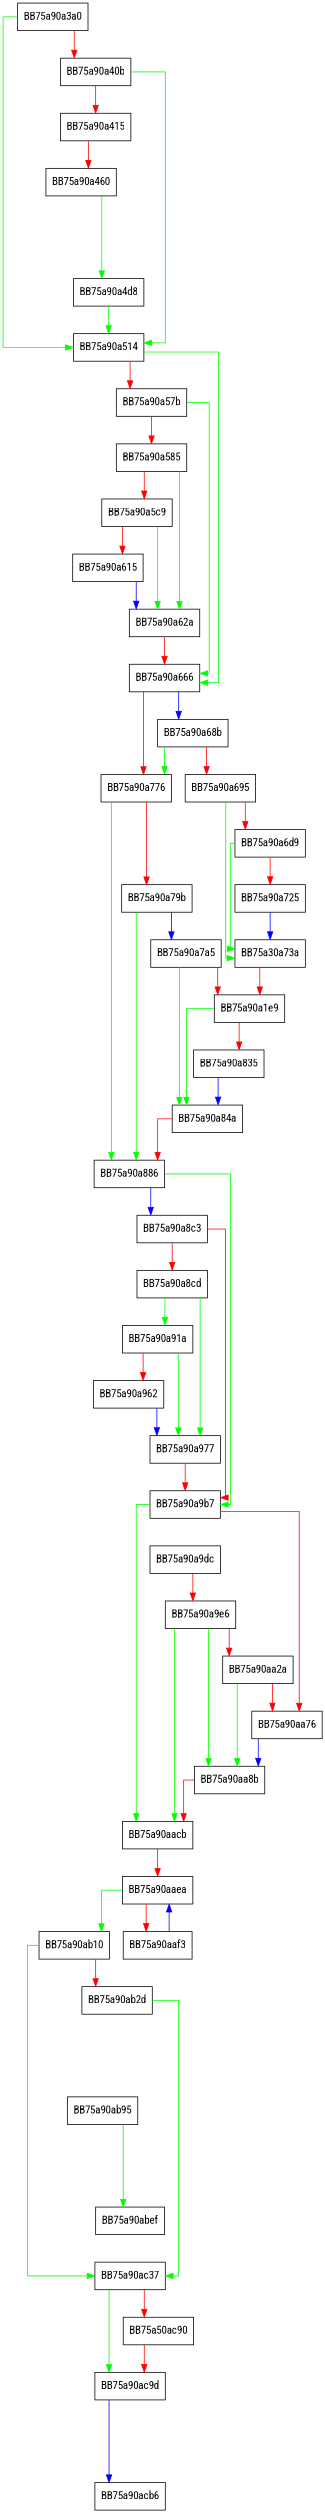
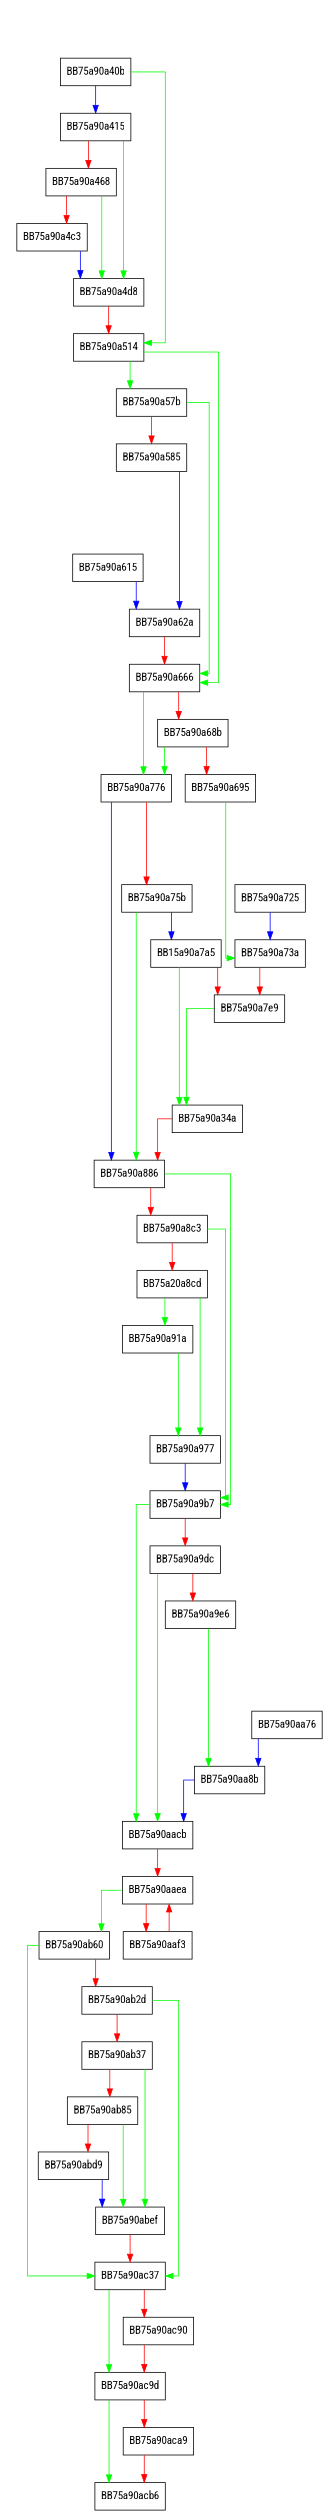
  digraph {
    fontname="Roboto Condensed"
    splines=ortho
    node [fontname="Roboto Condensed" shape=box]
    edge [color=red fontname="Roboto Condensed"]
-   BB75a90a3a0
    BB75a90a514
    BB75a90a40b
    BB75a90a666
    BB75a90a57b
    BB75a90a415
    BB75a90a776
    BB75a90a68b
    BB75a90a585
    BB75a90a4d8
-   BB75a90a468 [label=BB75a90a460]
+   BB75a90a468
+   BB75a90a4c3
    BB75a90a886
-   BB75a90a79b
+   BB75a90a79b [label=BB75a90a75b]
    BB75a90a695
    BB75a90a62a
-   BB75a90a5c9
    BB75a90a615
    BB75a90a9b7
    BB75a90a8c3
-   BB75a90a7a5
-   BB75a90a73a [label=BB75a30a73a]
-   BB75a90a6d9
-   BB75a90a7e9 [label=BB75a90a1e9]
+   BB75a90a7a5 [label=BB15a90a7a5]
+   BB75a90a73a
+   BB75a90a7e9
    BB75a90a725
    BB75a90aacb
    BB75a90a9dc
-   BB75a90a8cd
-   BB75a90a84a
-   BB75a90a835
+   BB75a90a8cd [label=BB75a20a8cd]
+   BB75a90a84a [label=BB75a90a34a]
    BB75a90aaea
    BB75a90a9e6
    BB75a90a977
    BB75a90a91a
-   BB75a90a962
-   BB75a90ab10
+   BB75a90ab10 [label=BB75a90ab60]
    BB75a90aaf3
    BB75a90aa8b
-   BB75a90aa2a
    BB75a90aa76
    BB75a90ac37
    BB75a90ab2d
    BB75a90ac9d
-   BB75a90ac90 [label=BB75a50ac90]
+   BB75a90ac90
+   BB75a90ab37
    BB75a90acb6
+   BB75a90aca9
    BB75a90abef
-   BB75a90ab85 [label=BB75a90ab95]
-   BB75a90a3a0 -> BB75a90a514 [color=green]
-   BB75a90a3a0 -> BB75a90a40b
+   BB75a90ab85
+   BB75a90abd9
    BB75a90a514 -> BB75a90a666 [color=green]
-   BB75a90a514 -> BB75a90a57b
+   BB75a90a514 -> BB75a90a57b [color=green]
    BB75a90a40b -> BB75a90a514 [color=green]
-   BB75a90a40b -> BB75a90a415
-   BB75a90a666 -> BB75a90a776
-   BB75a90a666 -> BB75a90a68b [color=blue]
+   BB75a90a40b -> BB75a90a415 [color=blue]
+   BB75a90a666 -> BB75a90a776 [color=green]
+   BB75a90a666 -> BB75a90a68b
    BB75a90a57b -> BB75a90a666 [color=green]
    BB75a90a57b -> BB75a90a585
+   BB75a90a415 -> BB75a90a4d8 [color=green]
    BB75a90a415 -> BB75a90a468
-   BB75a90a776 -> BB75a90a886 [color=green]
+   BB75a90a776 -> BB75a90a886 [color=blue]
    BB75a90a776 -> BB75a90a79b
    BB75a90a68b -> BB75a90a776 [color=green]
    BB75a90a68b -> BB75a90a695
-   BB75a90a585 -> BB75a90a62a [color=green]
-   BB75a90a585 -> BB75a90a5c9
-   BB75a90a4d8 -> BB75a90a514 [color=green]
+   BB75a90a585 -> BB75a90a62a [color=blue]
+   BB75a90a4d8 -> BB75a90a514
    BB75a90a468 -> BB75a90a4d8 [color=green]
+   BB75a90a468 -> BB75a90a4c3
+   BB75a90a4c3 -> BB75a90a4d8 [color=blue]
    BB75a90a886 -> BB75a90a9b7 [color=green]
-   BB75a90a886 -> BB75a90a8c3 [color=blue]
+   BB75a90a886 -> BB75a90a8c3
    BB75a90a79b -> BB75a90a886 [color=green]
    BB75a90a79b -> BB75a90a7a5 [color=blue]
    BB75a90a695 -> BB75a90a73a [color=green]
-   BB75a90a695 -> BB75a90a6d9
    BB75a90a62a -> BB75a90a666
-   BB75a90a5c9 -> BB75a90a62a [color=green]
-   BB75a90a5c9 -> BB75a90a615
    BB75a90a615 -> BB75a90a62a [color=blue]
    BB75a90a9b7 -> BB75a90aacb [color=green]
-   BB75a90a9b7 -> BB75a90aa76
-   BB75a90a8c3 -> BB75a90a9b7
+   BB75a90a9b7 -> BB75a90a9dc
+   BB75a90a8c3 -> BB75a90a9b7 [color=green]
    BB75a90a8c3 -> BB75a90a8cd
    BB75a90a7a5 -> BB75a90a7e9
    BB75a90a7a5 -> BB75a90a84a [color=green]
    BB75a90a73a -> BB75a90a7e9
-   BB75a90a6d9 -> BB75a90a73a [color=green]
-   BB75a90a6d9 -> BB75a90a725
    BB75a90a7e9 -> BB75a90a84a [color=green]
-   BB75a90a7e9 -> BB75a90a835
    BB75a90a725 -> BB75a90a73a [color=blue]
    BB75a90aacb -> BB75a90aaea
-   BB75a90a9e6 -> BB75a90aacb [color=green]
+   BB75a90a9dc -> BB75a90aacb [color=green]
    BB75a90a9dc -> BB75a90a9e6
    BB75a90a8cd -> BB75a90a977 [color=green]
    BB75a90a8cd -> BB75a90a91a [color=green]
    BB75a90a84a -> BB75a90a886
-   BB75a90a835 -> BB75a90a84a [color=blue]
    BB75a90aaea -> BB75a90ab10 [color=green]
    BB75a90aaea -> BB75a90aaf3
    BB75a90a9e6 -> BB75a90aa8b [color=green]
-   BB75a90a9e6 -> BB75a90aa2a
-   BB75a90a977 -> BB75a90a9b7
+   BB75a90a977 -> BB75a90a9b7 [color=blue]
    BB75a90a91a -> BB75a90a977 [color=green]
-   BB75a90a91a -> BB75a90a962
-   BB75a90a962 -> BB75a90a977 [color=blue]
    BB75a90ab10 -> BB75a90ac37 [color=green]
    BB75a90ab10 -> BB75a90ab2d
-   BB75a90aaf3 -> BB75a90aaea [color=blue]
-   BB75a90aa8b -> BB75a90aacb
-   BB75a90aa2a -> BB75a90aa8b [color=green]
-   BB75a90aa2a -> BB75a90aa76
+   BB75a90aaf3 -> BB75a90aaea
+   BB75a90aa8b -> BB75a90aacb [color=blue]
    BB75a90aa76 -> BB75a90aa8b [color=blue]
    BB75a90ac37 -> BB75a90ac9d [color=green]
    BB75a90ac37 -> BB75a90ac90
    BB75a90ab2d -> BB75a90ac37 [color=green]
-   BB75a90ac9d -> BB75a90acb6 [color=blue]
+   BB75a90ab2d -> BB75a90ab37
+   BB75a90ac9d -> BB75a90acb6 [color=green]
+   BB75a90ac9d -> BB75a90aca9
    BB75a90ac90 -> BB75a90ac9d
+   BB75a90ab37 -> BB75a90abef [color=green]
+   BB75a90ab37 -> BB75a90ab85
+   BB75a90aca9 -> BB75a90acb6
+   BB75a90abef -> BB75a90ac37
    BB75a90ab85 -> BB75a90abef [color=green]
+   BB75a90ab85 -> BB75a90abd9
+   BB75a90abd9 -> BB75a90abef [color=blue]
  }
